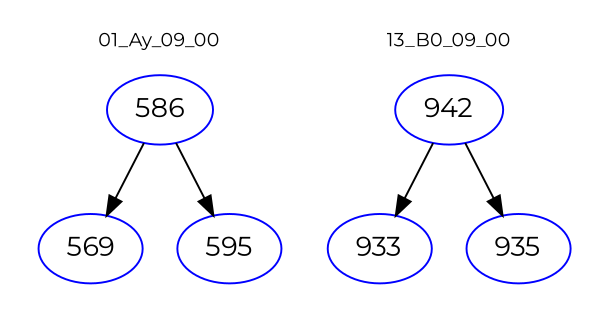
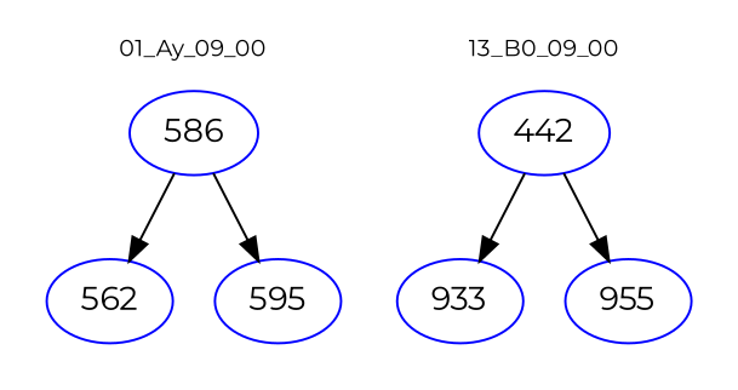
  digraph {
    fontname=Montserrat
    node [color=blue fontname=Montserrat]
    edge [color=black fontname=Montserrat]
    n1 [label=586]
-   n2 [label=569]
+   n2 [label=562]
    n3 [label=595]
-   n4 [label=942]
+   n4 [label=442]
    n5 [label=933]
-   n6 [label=935]
+   n6 [label=955]
    subgraph cluster_1 {
      color=white
      fontsize=10
      label="01_Ay_09_00"
      n1
      n2
      n3
    }
    subgraph cluster_2 {
      color=white
      fontsize=10
      label="13_B0_09_00"
      n4
      n5
      n6
    }
    n1 -> n2
    n1 -> n3
    n4 -> n5
    n4 -> n6
  }
